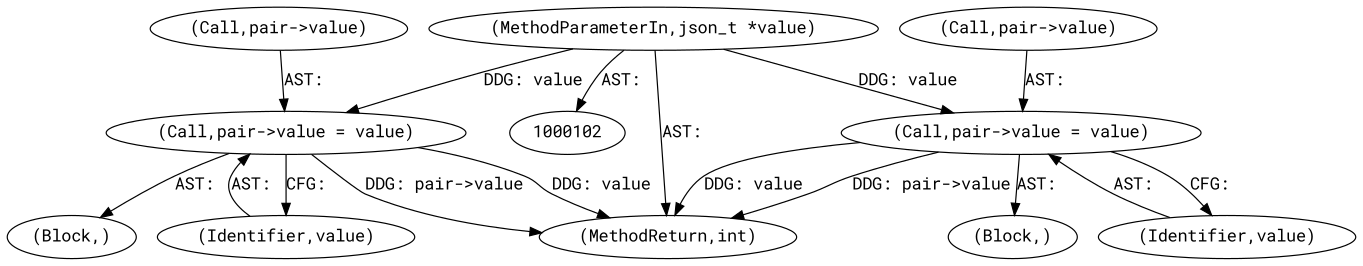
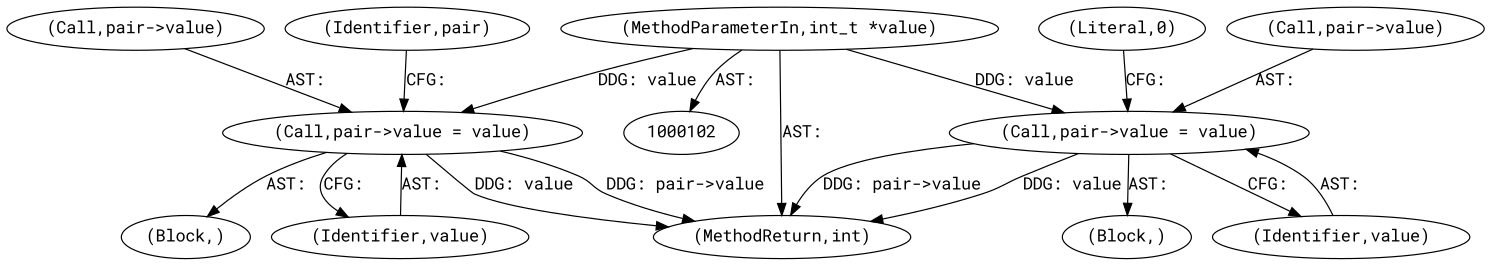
  digraph {
    fontname="Roboto Mono"
    node [fontname="Roboto Mono"]
    edge [fontname="Roboto Mono"]
-   n1 [label="(MethodParameterIn,json_t *value)"]
+   n1 [label="(MethodParameterIn,int_t *value)"]
    n2 [label="(Call,pair->value = value)"]
    n3 [label="(Call,pair->value = value)"]
    n4 [label="(MethodReturn,int)"]
    1000102
    n6 [label="(Identifier,value)"]
    n7 [label="(Block,)"]
    n8 [label="(Block,)"]
    n9 [label="(Identifier,value)"]
+   n10 [label="(Identifier,pair)"]
    n11 [label="(Call,pair->value)"]
    n12 [label="(Call,pair->value)"]
+   n13 [label="(Literal,0)"]
    n1 -> n2 [label="DDG: value"]
    n1 -> n3 [label="DDG: value"]
    n1 -> n4 [label="AST: "]
    n1 -> 1000102 [label="AST: "]
    n2 -> n4 [label="DDG: pair->value"]
    n2 -> n4 [label="DDG: value"]
    n2 -> n6 [label="CFG: "]
    n2 -> n7 [label="AST: "]
    n3 -> n4 [label="DDG: pair->value"]
    n3 -> n4 [label="DDG: value"]
    n3 -> n8 [label="AST: "]
    n3 -> n9 [label="CFG: "]
    n6 -> n2 [label="AST: "]
    n9 -> n3 [label="AST: "]
+   n10 -> n3 [label="CFG: "]
    n11 -> n3 [label="AST: "]
    n12 -> n2 [label="AST: "]
+   n13 -> n2 [label="CFG: "]
  }
